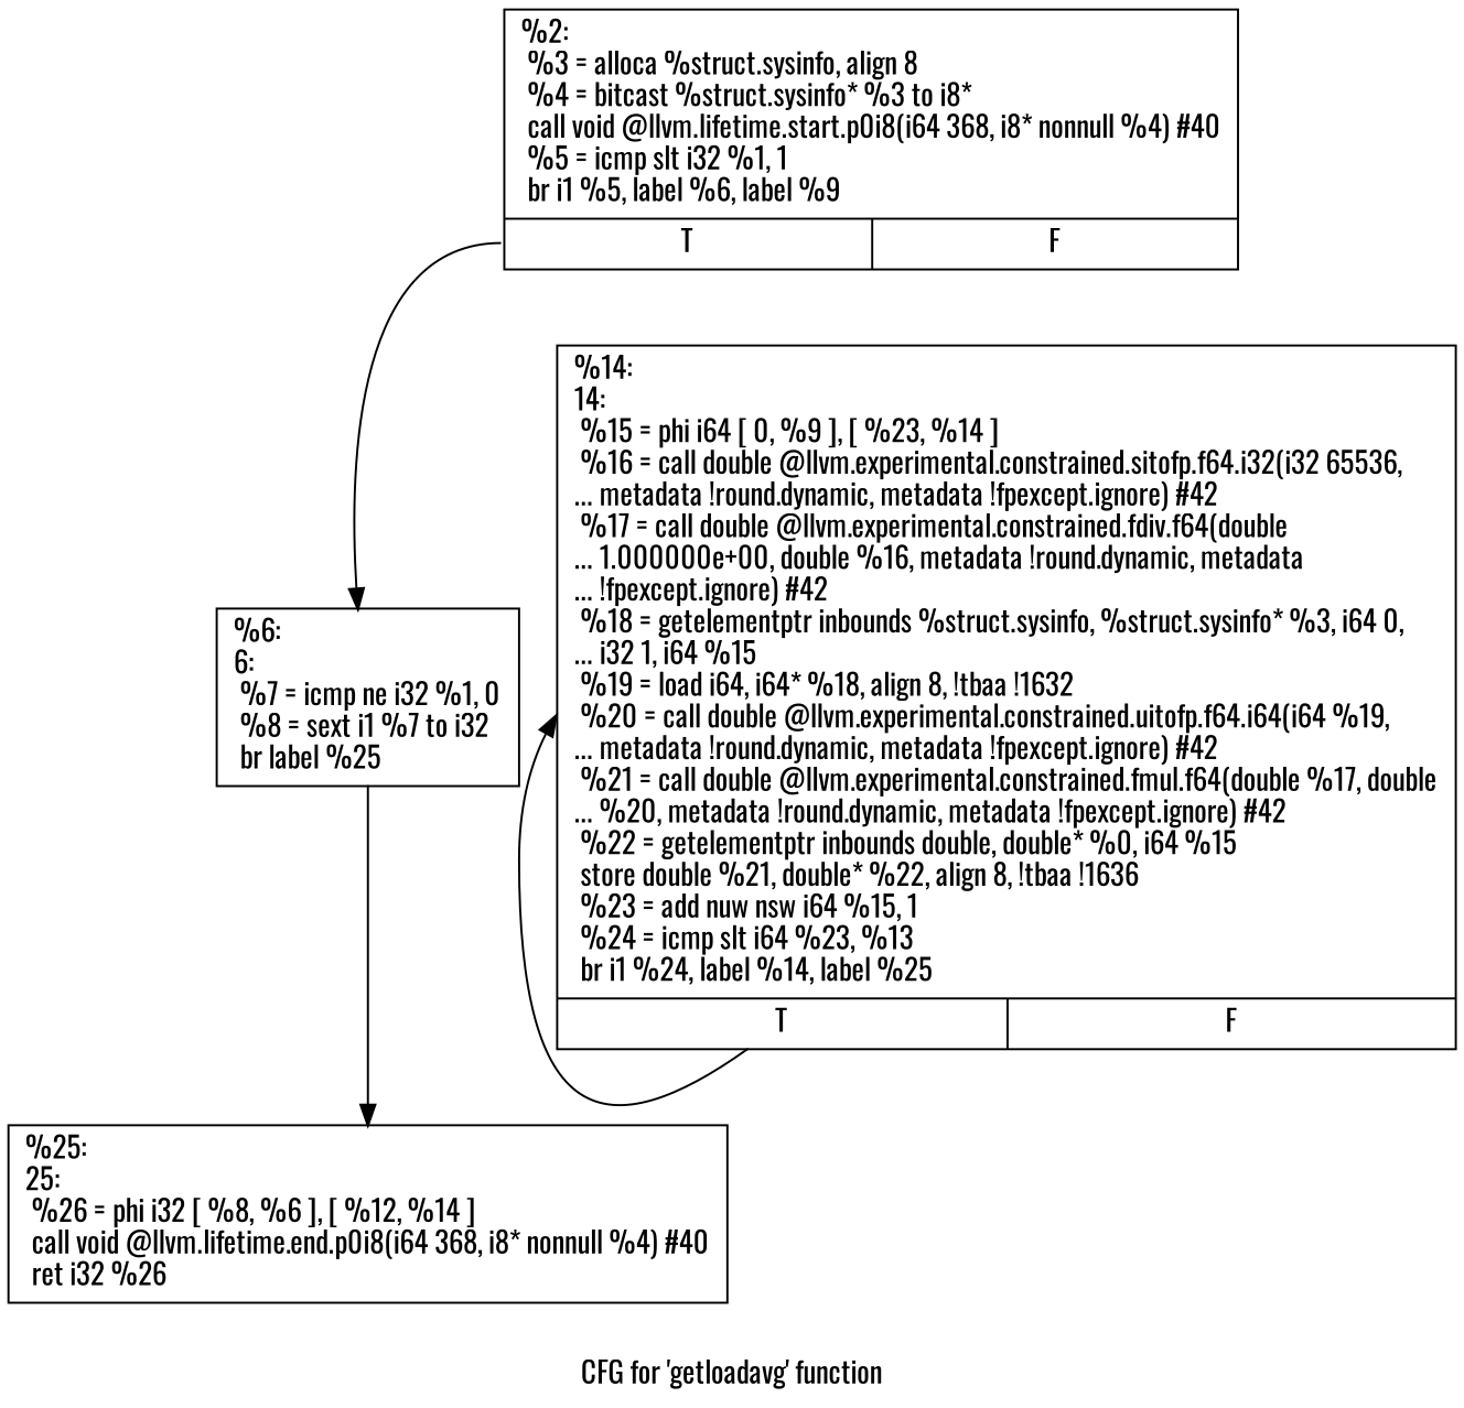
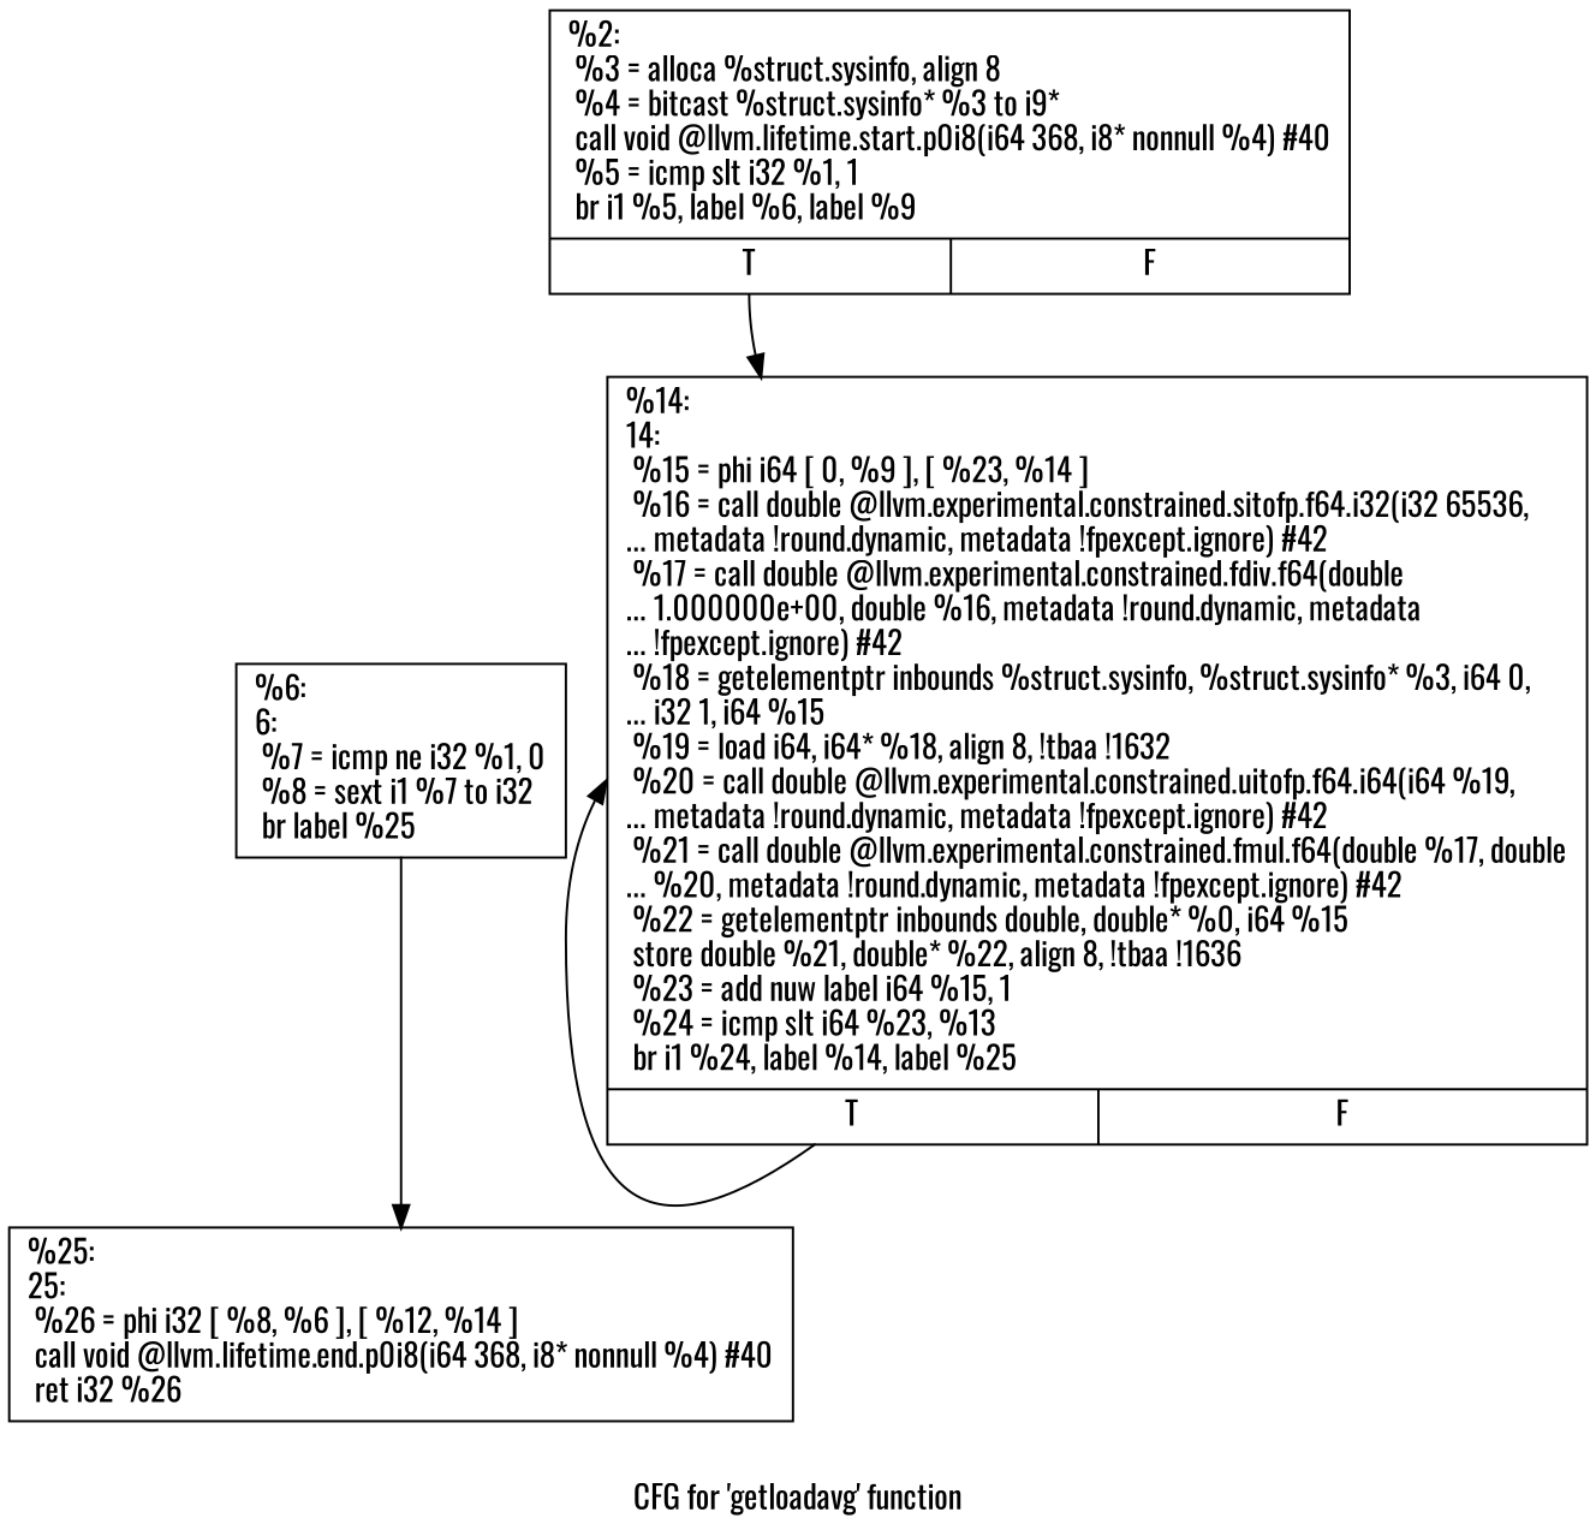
  digraph {
    fontname=Oswald
    label="CFG for 'getloadavg' function"
    node [fontname=Oswald shape=record]
    edge [fontname=Oswald tailport=s0]
-   n1 [label="{%2:\l  %3 = alloca %struct.sysinfo, align 8\l  %4 = bitcast %struct.sysinfo* %3 to i8*\l  call void @llvm.lifetime.start.p0i8(i64 368, i8* nonnull %4) #40\l  %5 = icmp slt i32 %1, 1\l  br i1 %5, label %6, label %9\l|{<s0>T|<s1>F}}"]
+   n1 [label="{%2:\l  %3 = alloca %struct.sysinfo, align 8\l  %4 = bitcast %struct.sysinfo* %3 to i9*\l  call void @llvm.lifetime.start.p0i8(i64 368, i8* nonnull %4) #40\l  %5 = icmp slt i32 %1, 1\l  br i1 %5, label %6, label %9\l|{<s0>T|<s1>F}}"]
    n2 [label="{%6:\l6:                                                \l  %7 = icmp ne i32 %1, 0\l  %8 = sext i1 %7 to i32\l  br label %25\l}"]
    n3 [label="{%25:\l25:                                               \l  %26 = phi i32 [ %8, %6 ], [ %12, %14 ]\l  call void @llvm.lifetime.end.p0i8(i64 368, i8* nonnull %4) #40\l  ret i32 %26\l}"]
-   n4 [label="{%14:\l14:                                               \l  %15 = phi i64 [ 0, %9 ], [ %23, %14 ]\l  %16 = call double @llvm.experimental.constrained.sitofp.f64.i32(i32 65536,\l... metadata !round.dynamic, metadata !fpexcept.ignore) #42\l  %17 = call double @llvm.experimental.constrained.fdiv.f64(double\l... 1.000000e+00, double %16, metadata !round.dynamic, metadata\l... !fpexcept.ignore) #42\l  %18 = getelementptr inbounds %struct.sysinfo, %struct.sysinfo* %3, i64 0,\l... i32 1, i64 %15\l  %19 = load i64, i64* %18, align 8, !tbaa !1632\l  %20 = call double @llvm.experimental.constrained.uitofp.f64.i64(i64 %19,\l... metadata !round.dynamic, metadata !fpexcept.ignore) #42\l  %21 = call double @llvm.experimental.constrained.fmul.f64(double %17, double\l... %20, metadata !round.dynamic, metadata !fpexcept.ignore) #42\l  %22 = getelementptr inbounds double, double* %0, i64 %15\l  store double %21, double* %22, align 8, !tbaa !1636\l  %23 = add nuw nsw i64 %15, 1\l  %24 = icmp slt i64 %23, %13\l  br i1 %24, label %14, label %25\l|{<s0>T|<s1>F}}"]
-   n1 -> n2
+   n4 [label="{%14:\l14:                                               \l  %15 = phi i64 [ 0, %9 ], [ %23, %14 ]\l  %16 = call double @llvm.experimental.constrained.sitofp.f64.i32(i32 65536,\l... metadata !round.dynamic, metadata !fpexcept.ignore) #42\l  %17 = call double @llvm.experimental.constrained.fdiv.f64(double\l... 1.000000e+00, double %16, metadata !round.dynamic, metadata\l... !fpexcept.ignore) #42\l  %18 = getelementptr inbounds %struct.sysinfo, %struct.sysinfo* %3, i64 0,\l... i32 1, i64 %15\l  %19 = load i64, i64* %18, align 8, !tbaa !1632\l  %20 = call double @llvm.experimental.constrained.uitofp.f64.i64(i64 %19,\l... metadata !round.dynamic, metadata !fpexcept.ignore) #42\l  %21 = call double @llvm.experimental.constrained.fmul.f64(double %17, double\l... %20, metadata !round.dynamic, metadata !fpexcept.ignore) #42\l  %22 = getelementptr inbounds double, double* %0, i64 %15\l  store double %21, double* %22, align 8, !tbaa !1636\l  %23 = add nuw label i64 %15, 1\l  %24 = icmp slt i64 %23, %13\l  br i1 %24, label %14, label %25\l|{<s0>T|<s1>F}}"]
+   n1 -> n4
    n2 -> n3 [tailport=""]
    n4 -> n4
  }
